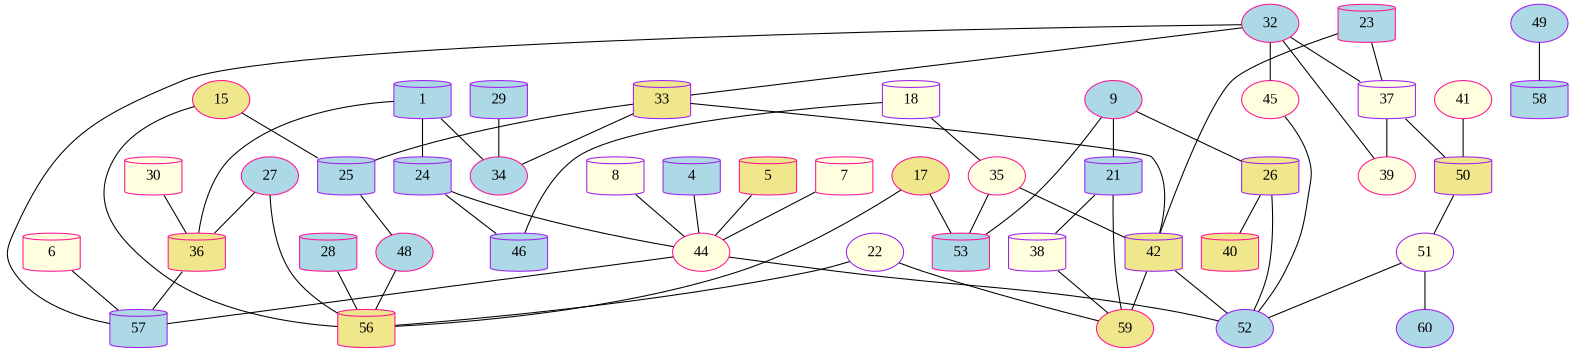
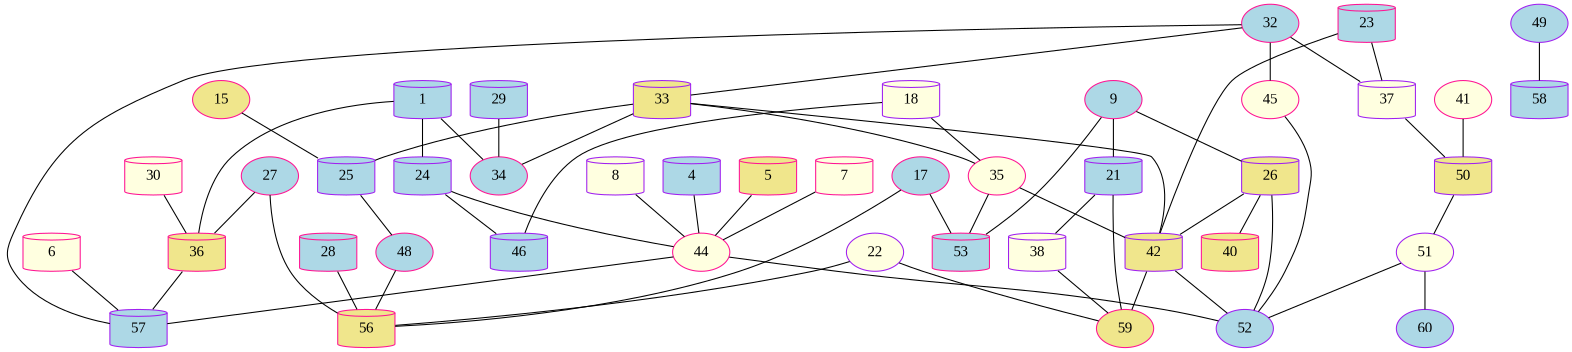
  graph {
    fontname="Liberation Serif"
    node [color=deeppink fillcolor=lightblue fontname="Liberation Serif" shape=cylinder style=filled]
    edge [fontname="Liberation Serif" weight=1.0]
    1 [color=purple]
    24 [color=purple]
    34 [shape=ellipse]
    36 [fillcolor=khaki]
    44 [fillcolor=lightyellow shape=ellipse]
    46 [color=purple]
    57 [color=purple]
    4 [color=purple]
    52 [color=purple shape=ellipse]
    5 [fillcolor=khaki]
    6 [fillcolor=lightyellow]
    7 [fillcolor=lightyellow]
    8 [color=purple fillcolor=lightyellow]
    9 [shape=ellipse]
    21 [color=purple]
    26 [color=purple fillcolor=khaki]
    53
    38 [color=purple fillcolor=lightyellow]
    59 [fillcolor=khaki shape=ellipse]
    42 [color=purple fillcolor=khaki]
    40 [fillcolor=khaki]
    15 [fillcolor=khaki shape=ellipse]
    25 [color=purple]
    56 [fillcolor=khaki]
    48 [shape=ellipse]
-   17 [fillcolor=khaki shape=ellipse]
+   17 [shape=ellipse]
    18 [color=purple fillcolor=lightyellow]
    35 [fillcolor=lightyellow shape=ellipse]
    n29 [fillcolor=lightyellow label=30]
    22 [color=purple fillcolor=lightyellow shape=ellipse]
    37 [color=purple fillcolor=lightyellow]
    23
-   39 [fillcolor=lightyellow shape=ellipse]
    50 [color=purple fillcolor=khaki]
    27 [shape=ellipse]
    28
    29 [color=purple]
    32 [shape=ellipse]
    33 [color=purple fillcolor=khaki]
    45 [fillcolor=lightyellow shape=ellipse]
    51 [color=purple fillcolor=lightyellow shape=ellipse]
    41 [fillcolor=lightyellow shape=ellipse]
    49 [color=purple shape=ellipse]
    58 [color=purple]
    60 [color=purple shape=ellipse]
    1 -- 24
    1 -- 34
    1 -- 36
    24 -- 44
    24 -- 46
    36 -- 57
    44 -- 57
    44 -- 52 [weight=2.0]
    4 -- 44
    5 -- 44
    6 -- 57
    7 -- 44
    8 -- 44
    9 -- 21 [weight=2.0]
    9 -- 26
    9 -- 53
    21 -- 38
    21 -- 59
    26 -- 52 [weight=2.0]
+   26 -- 42
    26 -- 40
    38 -- 59
    42 -- 52 [weight=2.0]
    42 -- 59 [weight=3.0]
    15 -- 25
-   15 -- 56
    25 -- 48
    48 -- 56
    17 -- 53
    17 -- 56
    18 -- 46
    18 -- 35
    35 -- 53
    35 -- 42
    n29 -- 36
    22 -- 59
    22 -- 56
-   37 -- 39
    37 -- 50
    23 -- 42
    23 -- 37
    50 -- 51
    27 -- 36
    27 -- 56
    28 -- 56
    29 -- 34
    32 -- 57
    32 -- 37
-   32 -- 39
    32 -- 33
    32 -- 45
    33 -- 34
    33 -- 42
    33 -- 25 [weight=2.0]
+   33 -- 35
    45 -- 52
    51 -- 52
    51 -- 60
    41 -- 50
    49 -- 58
  }
